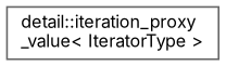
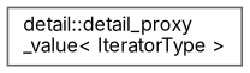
  digraph {
    rankdir=TB
    fontname=Inter
-   n1 [color=grey40 fillcolor=white fontname=Inter fontsize=10 height=0.2 label="detail::iteration_proxy\l_value\< IteratorType \>" shape=box style=filled width=0.4]
+   n1 [color=grey40 fillcolor=white fontname=Inter fontsize=10 height=0.2 label="detail::detail_proxy\l_value\< IteratorType \>" shape=box style=filled width=0.4]
  }
